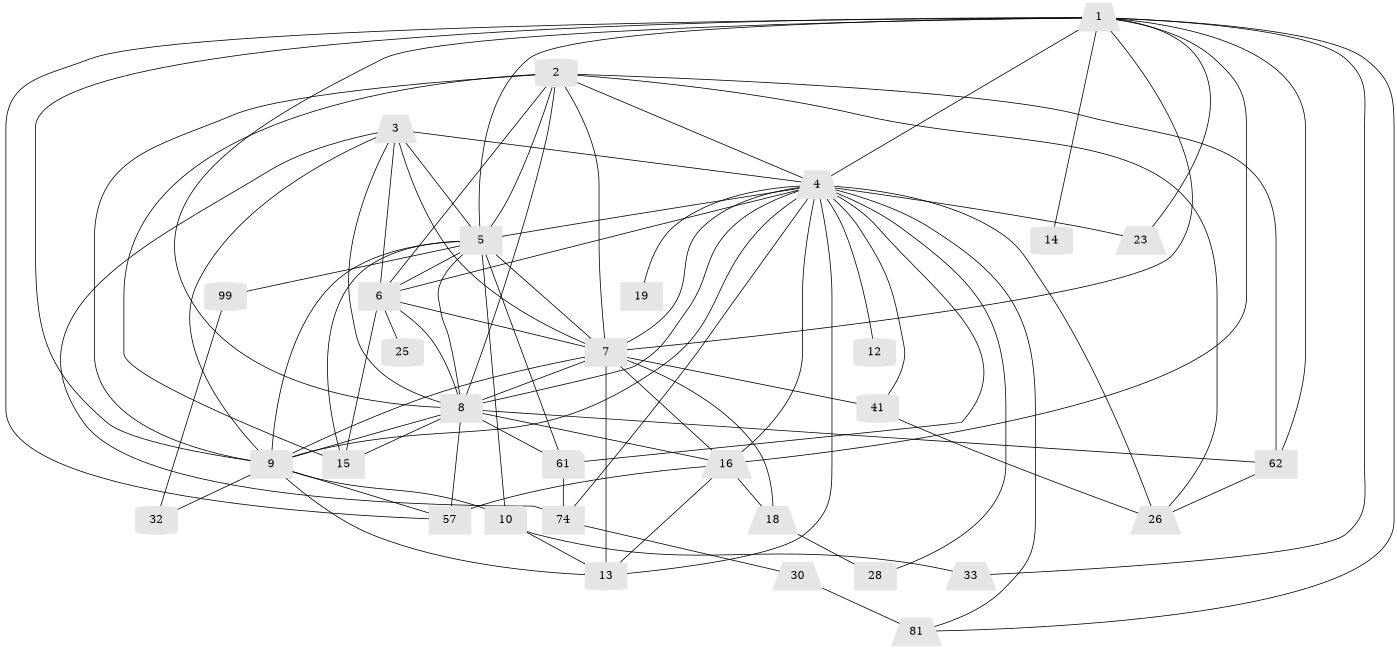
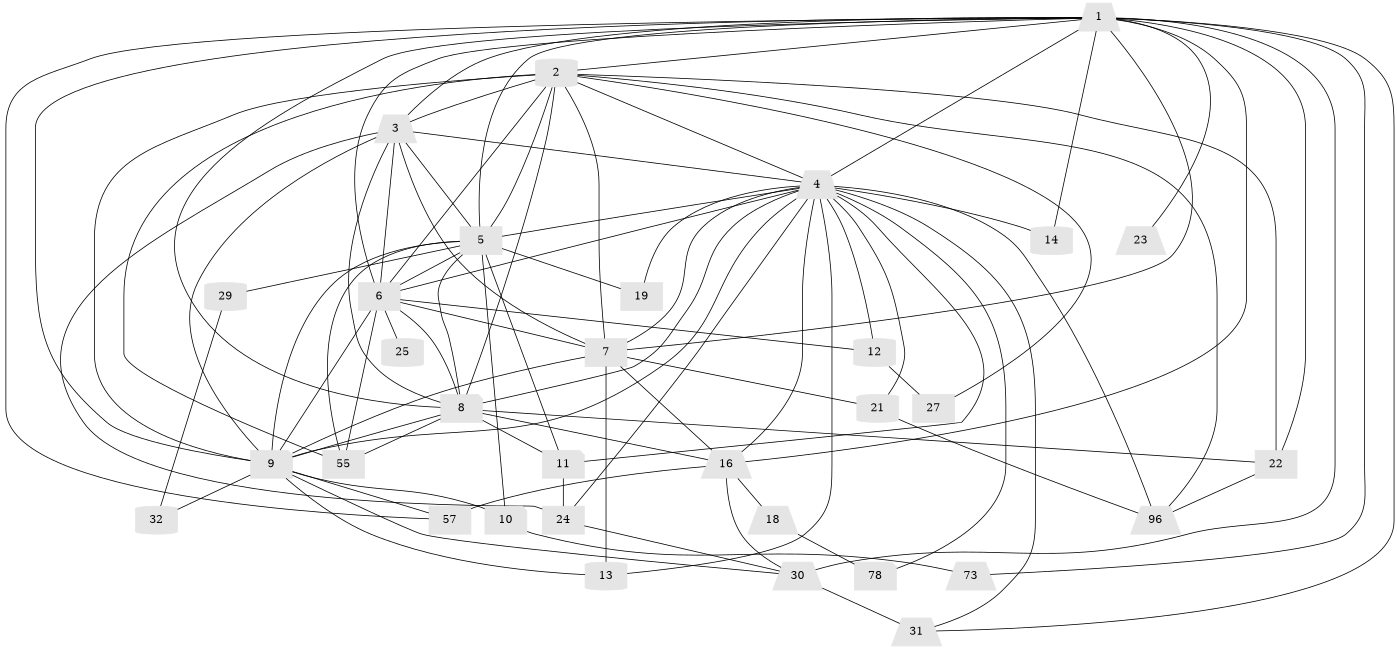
  graph {
    node [color=gray90 shape=trapezium style=filled]
    edge [weight=1.0]
    2 [shape=cylinder]
    1
    3
    4
    5 [shape=box]
    6 [shape=box]
    7 [shape=box]
    8 [shape=note]
    9 [shape=note]
    14 [shape=cylinder]
    16
    n12 [label=57 shape=box]
-   22 [shape=box label=62]
+   22 [shape=box]
    23
    30
-   31 [label=81]
-   33
-   15 [shape=box]
-   26
-   24 [shape=box label=74]
-   11 [shape=note label=61]
+   31
+   33 [label=73]
+   15 [shape=box label=55]
+   26 [label=96]
+   27 [shape=box]
+   24 [shape=box]
+   11 [shape=note]
    12 [shape=cylinder]
    13 [shape=cylinder]
    19 [shape=box]
-   21 [shape=cylinder label=41]
-   28 [shape=note]
+   21 [shape=cylinder]
+   28 [shape=note label=78]
    10 [shape=note]
-   29 [shape=cylinder label=99]
+   29 [shape=cylinder]
    25 [shape=cylinder]
    18
    32 [shape=cylinder]
+   2 -- 3 [weight=2.0]
    2 -- 4
    2 -- 5 [weight=2.0]
    2 -- 6
    2 -- 7
    2 -- 8
    2 -- 9
    2 -- 22
    2 -- 15
    2 -- 26
+   2 -- 27 [weight=2.0]
+   1 -- 2
+   1 -- 3
    1 -- 4 [weight=2.0]
    1 -- 5 [weight=3.0]
+   1 -- 6
    1 -- 7
    1 -- 8
    1 -- 9
    1 -- 14
    1 -- 16
    1 -- n12
    1 -- 22 [weight=2.0]
    1 -- 23
+   1 -- 30
    1 -- 31
    1 -- 33
    3 -- 4
    3 -- 5 [weight=3.0]
    3 -- 6 [weight=2.0]
    3 -- 7
    3 -- 8
    3 -- 9 [weight=2.0]
    3 -- 24
    4 -- 5 [weight=2.0]
    4 -- 6
    4 -- 7
    4 -- 8
    4 -- 9
    4 -- 16
-   4 -- 23
+   4 -- 14
    4 -- 31
    4 -- 26
    4 -- 24
    4 -- 11
    4 -- 12
    4 -- 13
    4 -- 19
    4 -- 21
    4 -- 28
    5 -- 6 [weight=2.0]
-   5 -- 7 [weight=3.0]
+   5 -- 19 [weight=3.0]
    5 -- 8 [weight=5.0]
    5 -- 9 [weight=2.0]
    5 -- 15
    5 -- 11
    5 -- 10 [weight=2.0]
    5 -- 29
    6 -- 7
    6 -- 8 [weight=2.0]
+   6 -- 9
    6 -- 15
+   6 -- 12
    6 -- 25
-   7 -- 8 [weight=2.0]
    7 -- 9
    7 -- 16
    7 -- 13
    7 -- 21
-   7 -- 18
    8 -- 9
    8 -- 16
-   8 -- n12 [weight=2.0]
    8 -- 22
    8 -- 15
    8 -- 11
    9 -- n12
+   9 -- 30
    9 -- 13
    9 -- 10
    9 -- 32
    16 -- n12
-   16 -- 13
+   16 -- 30
    16 -- 18
    22 -- 26
    30 -- 31 [weight=2.0]
    24 -- 30
    11 -- 24
+   12 -- 27 [weight=2.0]
    21 -- 26
    10 -- 33
-   10 -- 13
    29 -- 32
    18 -- 28
  }
